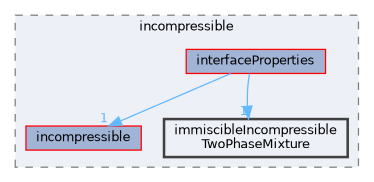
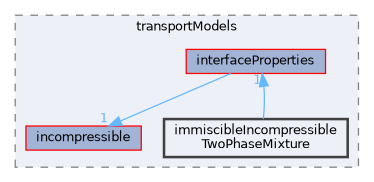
  digraph {
    compound=true
    node [color=red fillcolor="#a2b4d6" fontname=Helvetica fontsize=10 shape=box style=filled]
    edge [color=steelblue1 fontcolor=steelblue1 fontname=Helvetica fontsize=10 headlabel=1 labeldistance=1.5 labelfontname=Helvetica labelfontsize=10]
    n1 [height=0.2 label=incompressible width=0.4]
    n2 [height=0.2 label=interfaceProperties width=0.4]
    n3 [color=grey25 fillcolor="#edf0f7" height=0.2 label="immiscibleIncompressible\lTwoPhaseMixture" style="filled,bold" width=0.4]
    subgraph cluster_1 {
      bgcolor="#edf0f7"
      fontname=Helvetica
      fontsize=10
-     label=incompressible
+     label=transportModels
      pencolor=grey50
      style="filled,dashed"
      n1
      n2
      n3
    }
    n2 -> n1
-   n2 -> n3
+   n3 -> n2
  }
